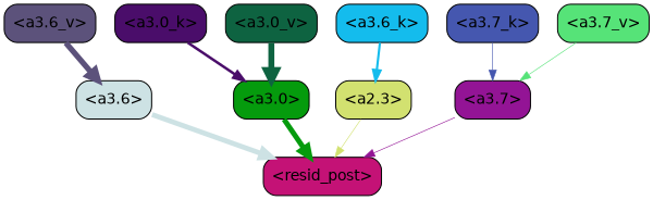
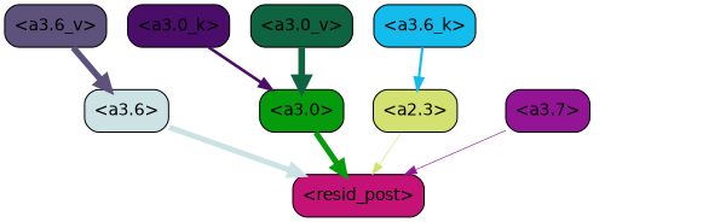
  strict digraph {
    splines=true
    node [color=black fontname=Helvetica shape=box style="filled, rounded"]
    edge [penwidth=0.6]
    "<a3.7>" [fillcolor="#931495"]
    "<resid_post>" [fillcolor="#c41276"]
    "<a3.6>" [fillcolor="#cde2e4"]
    "<a3.0>" [fillcolor="#059b0d"]
    "<a2.3>" [fillcolor="#d2e170"]
-   "<a3.7_k>" [fillcolor="#4557af"]
    "<a3.6_k>" [fillcolor="#14bced"]
    "<a3.0_k>" [fillcolor="#4a0d6a"]
-   "<a3.7_v>" [fillcolor="#56e378"]
    "<a3.6_v>" [fillcolor="#5c527b"]
    "<a3.0_v>" [fillcolor="#0e6341"]
    "<a3.7>" -> "<resid_post>" [color="#931495"]
    "<a3.6>" -> "<resid_post>" [color="#cde2e4" penwidth=4.746312499046326]
    "<a3.0>" -> "<resid_post>" [color="#059b0d" penwidth=4.896343111991882]
    "<a2.3>" -> "<resid_post>" [color="#d2e170"]
-   "<a3.7_k>" -> "<a3.7>" [color="#4557af"]
    "<a3.6_k>" -> "<a2.3>" [color="#14bced" penwidth=2.13908451795578]
    "<a3.0_k>" -> "<a3.0>" [color="#4a0d6a" penwidth=2.520303964614868]
-   "<a3.7_v>" -> "<a3.7>" [color="#56e378"]
    "<a3.6_v>" -> "<a3.6>" [color="#5c527b" penwidth=5.297133803367615]
    "<a3.0_v>" -> "<a3.0>" [color="#0e6341" penwidth=5.680712580680847]
  }
